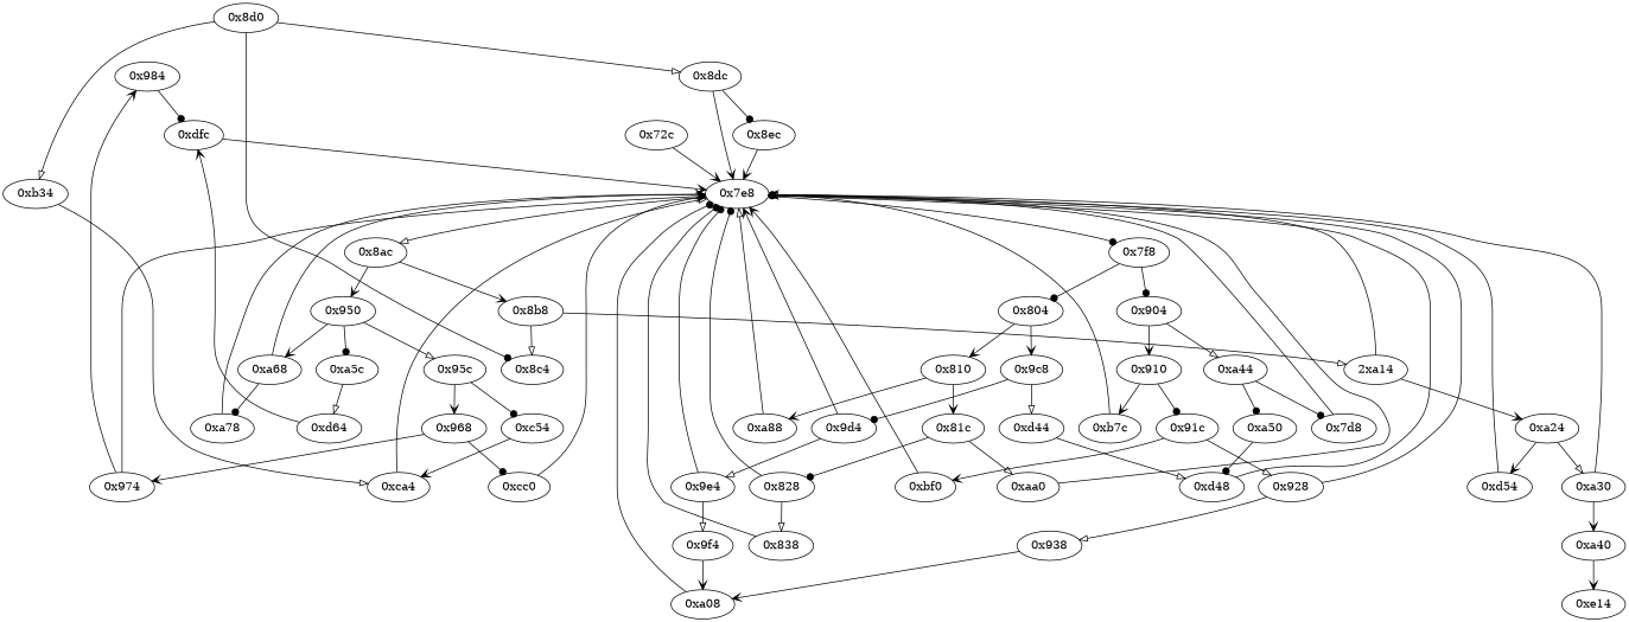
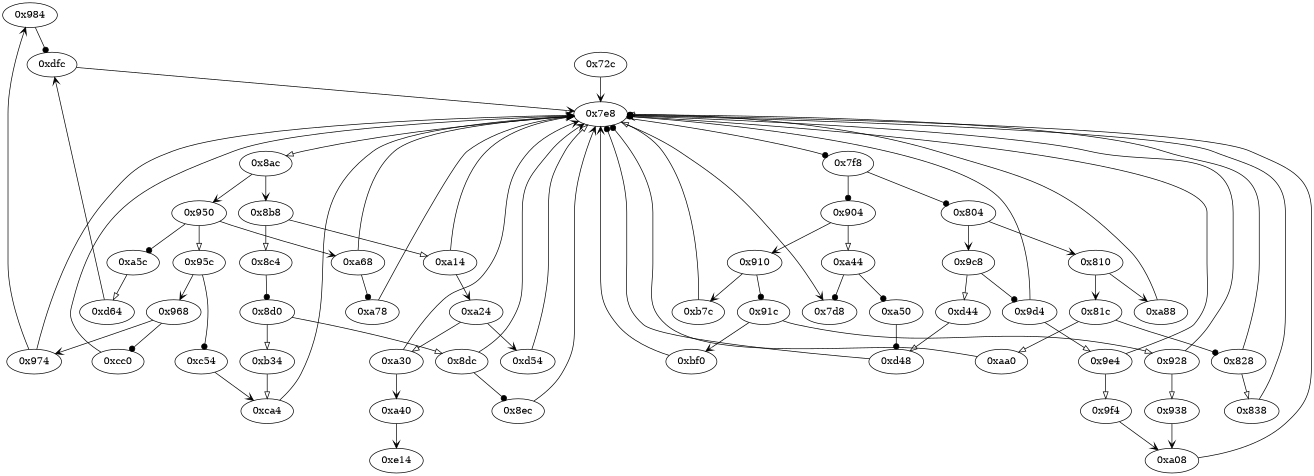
  strict digraph {
    node [opcode="[u'ldr', u'cmp', u'b']"]
    edge [arrowhead=vee]
    "0x984" [opcode="[u'ldr', u'mov', u'ldr', u'sub', u'mul', u'eor', u'and', u'ldr', u'mov', u'mov', u'ldr', u'ldr', u'cmp', u'mov', u'teq', u'ldr', u'b']"]
    "0xdfc" [opcode="[u'mov', u'cmp', u'mov', u'cmp', u'mov', u'b']"]
    "0x7e8" [opcode="[u'mov', u'ldr', u'cmp', u'b']"]
    "0x8ac"
    "0x7f8"
    "0xe14" [opcode="[u'ldr', u'ldr', u'ldr', u'ldr', u'sub', u'ldr', u'sub', u'pop']"]
    "0xc54" [opcode="[u'ldr', u'ldr', u'ldr', u'ldr', u'ldr', u'mov', u'sub', u'cmp', u'sub', u'mov', u'add', u'mul', u'mov', u'mvn', u'ldr', u'orr', u'cmn', u'mov', u'teq', u'ldr']"]
    "0x95c"
    "0x968"
    "0xca4" [opcode="[u'mov', u'cmn', u'mov', u'mov', u'cmp', u'mov', u'b']"]
    "0xcc0" [opcode="[u'sub', u'str', u'ldr', u'bl', u'bl', u'ldr', u'mov', u'ldr', u'ldrb', u'str', u'ldr', u'ldr', u'ldr', u'ldr', u'cmp', u'mov', u'rsb', u'mvn', u'mul', u'mvn', u'mov', u'orr', u'ldr', u'cmn', u'mov', u'teq', u'ldr', u'mov', u'cmn', u'mov', u'cmp', u'mov', u'b']"]
    "0x974" [opcode="[u'ldr', u'cmp', u'mov', u'b']"]
    "0x950"
    "0x8b8"
    "0xa5c"
    "0xa68" [opcode="[u'ldr', u'cmp', u'mov', u'b']"]
    "0x8c4"
-   "0xa14" [opcode="[u'ldr', u'cmp', u'mov', u'b']" label="2xa14"]
+   "0xa14" [opcode="[u'ldr', u'cmp', u'mov', u'b']"]
    "0xd64" [opcode="[u'ldr', u'ldr', u'ldr', u'mov', u'mov', u'mov', u'umull', u'str', u'asr', u'mla', u'mov', u'mla', u'mov', u'mov', u'mov', u'str', u'ldr', u'rsb', u'rsb', u'str', u'ldr', u'ldr', u'ldr', u'add', u'sub', u'sub', u'mul', u'eor', u'and', u'ldr', u'mov', u'mov', u'ldr', u'ldr', u'cmp', u'mov', u'teq', u'mov']"]
    "0x8d0"
    "0xa24"
    "0xa40" [opcode="[u'b']"]
    "0x8ec" [opcode="[u'ldr', u'ldr', u'ldr', u'bl', u'mov', u'b']"]
    "0x804"
    "0x904"
    "0xa78" [opcode="[u'ldr', u'ldr', u'ldr', u'b']"]
    "0xa08" [opcode="[u'str', u'ldr', u'b']"]
    "0xb7c" [opcode="[u'ldr', u'mov', u'str', u'ldr', u'str', u'ldr', u'str', u'ldr', u'ldr', u'sub', u'mul', u'mov', u'eor', u'and', u'ldr', u'mov', u'ldr', u'cmp', u'mov', u'teq', u'ldr', u'ldr', u'mov', u'cmp', u'mov', u'mov', u'cmp', u'mov', u'b']"]
    "0x938" [opcode="[u'ldr', u'str', u'ldr', u'str', u'ldr', u'b']"]
    "0xd54" [opcode="[u'ldr', u'bl', u'mov', u'b']"]
    "0xb34" [opcode="[u'ldr', u'ldr', u'ldr', u'ldr', u'mov', u'sub', u'cmp', u'mul', u'mov', u'mov', u'mvn', u'ldr', u'orr', u'cmn', u'mov', u'teq', u'mov', u'b']"]
    "0x8dc" [opcode="[u'ldr', u'cmp', u'mov', u'b']"]
    "0xa30" [opcode="[u'ldr', u'cmp', u'mov', u'b']"]
    "0x9f4" [opcode="[u'mov', u'str', u'mov', u'str', u'mov']"]
    "0x9c8"
    "0x810"
    "0xd44" [opcode="[u'mov']"]
    "0x9d4" [opcode="[u'ldr', u'cmp', u'mov', u'b']"]
    "0xa88" [opcode="[u'ldrb', u'ldr', u'ldr', u'cmp', u'mov', u'b']"]
    "0x81c"
    "0xd48" [opcode="[u'str', u'mov', u'b']"]
    "0x9e4" [opcode="[u'ldr', u'cmp', u'mov', u'b']"]
    "0x828" [opcode="[u'ldr', u'cmp', u'mov', u'b']"]
    "0xaa0" [opcode="[u'sub', u'bl', u'bl', u'ldr', u'b']"]
    "0xa44"
    "0x910"
    "0xa50" [opcode="[u'ldr', u'mov', u'b']"]
    "0x7d8" [opcode="[u'ldr', u'cmp', u'mov', u'ldr']"]
    "0x91c"
    "0x928" [opcode="[u'ldr', u'cmp', u'mov', u'b']"]
    "0xbf0" [opcode="[u'ldr', u'ldr', u'ldr', u'ldr', u'sub', u'sub', u'add', u'mul', u'mvn', u'ldr', u'orr', u'mov', u'cmn', u'mov', u'ldr', u'cmp', u'mov', u'mov', u'mov', u'cmn', u'mov', u'mov', u'teq', u'mov', u'b']"]
    "0x838" [opcode="[u'ldr', u'ldr', u'ldr', u'cmp', u'mov', u'mov', u'strb', u'ldr', u'ldr', u'sub', u'mul', u'eor', u'and', u'ldr', u'ldr', u'ldr', u'mov', u'mov', u'cmp', u'mov', u'cmp', u'mov', u'mov', u'cmp', u'mov', u'mov', u'teq', u'mov', u'b']"]
    "0x72c" [opcode="[u'push', u'add', u'sub', u'str', u'ldr', u'cmp', u'mvn', u'ldr', u'ldr', u'str', u'ldr', u'ldr', u'ldr', u'ldr', u'ldr', u'ldr', u'ldr', u'mov', u'ldr', u'str', u'ldr', u'str', u'ldr', u'str', u'ldr', u'str', u'ldr', u'str', u'ldr', u'str', u'ldr', u'str', u'ldr', u'add', u'str', u'ldr', u'add', u'str', u'str', u'str', u'str', u'str', u'b']"]
    "0x984" -> "0xdfc" [arrowhead=dot]
    "0xdfc" -> "0x7e8"
    "0x7e8" -> "0x8ac" [arrowhead=onormal]
    "0x7e8" -> "0x7f8" [arrowhead=dot]
    "0x8ac" -> "0x950"
    "0x8ac" -> "0x8b8"
    "0x7f8" -> "0x804" [arrowhead=dot]
    "0x7f8" -> "0x904" [arrowhead=dot]
    "0xc54" -> "0xca4"
    "0x95c" -> "0xc54" [arrowhead=dot]
    "0x95c" -> "0x968"
    "0x968" -> "0xcc0" [arrowhead=dot]
    "0x968" -> "0x974"
    "0xca4" -> "0x7e8" [arrowhead=onormal]
    "0xcc0" -> "0x7e8"
    "0x974" -> "0x984"
    "0x974" -> "0x7e8"
    "0x950" -> "0x95c" [arrowhead=onormal]
    "0x950" -> "0xa5c" [arrowhead=dot]
    "0x950" -> "0xa68"
    "0x8b8" -> "0x8c4" [arrowhead=onormal]
    "0x8b8" -> "0xa14" [arrowhead=onormal]
    "0xa5c" -> "0xd64" [arrowhead=onormal]
    "0xa68" -> "0x7e8"
    "0xa68" -> "0xa78" [arrowhead=dot]
-   "0x8d0" -> "0x8c4" [arrowhead=dot]
+   "0x8c4" -> "0x8d0" [arrowhead=dot]
    "0xa14" -> "0x7e8" [arrowhead=onormal]
    "0xa14" -> "0xa24"
    "0xd64" -> "0xdfc"
    "0x8d0" -> "0xb34" [arrowhead=onormal]
    "0x8d0" -> "0x8dc" [arrowhead=onormal]
    "0xa24" -> "0xd54"
    "0xa24" -> "0xa30" [arrowhead=onormal]
    "0xa40" -> "0xe14"
    "0x8ec" -> "0x7e8"
    "0x804" -> "0x9c8"
    "0x804" -> "0x810"
    "0x904" -> "0xa44" [arrowhead=onormal]
    "0x904" -> "0x910"
    "0xa78" -> "0x7e8"
    "0xa08" -> "0x7e8" [arrowhead=dot]
    "0xb7c" -> "0x7e8" [arrowhead=onormal]
    "0x938" -> "0xa08"
    "0xd54" -> "0x7e8" [arrowhead=onormal]
    "0xb34" -> "0xca4" [arrowhead=onormal]
    "0x8dc" -> "0x7e8"
    "0x8dc" -> "0x8ec" [arrowhead=dot]
    "0xa30" -> "0x7e8"
    "0xa30" -> "0xa40"
    "0x9f4" -> "0xa08"
    "0x9c8" -> "0xd44" [arrowhead=onormal]
    "0x9c8" -> "0x9d4" [arrowhead=dot]
    "0x810" -> "0xa88"
    "0x810" -> "0x81c"
    "0xd44" -> "0xd48" [arrowhead=onormal]
    "0x9d4" -> "0x7e8"
    "0x9d4" -> "0x9e4" [arrowhead=onormal]
    "0xa88" -> "0x7e8" [arrowhead=onormal]
    "0x81c" -> "0x828" [arrowhead=dot]
    "0x81c" -> "0xaa0" [arrowhead=onormal]
    "0xd48" -> "0x7e8" [arrowhead=dot]
    "0x9e4" -> "0x7e8" [arrowhead=dot]
    "0x9e4" -> "0x9f4" [arrowhead=onormal]
    "0x828" -> "0x7e8" [arrowhead=dot]
    "0x828" -> "0x838" [arrowhead=onormal]
    "0xaa0" -> "0x7e8" [arrowhead=dot]
    "0xa44" -> "0xa50" [arrowhead=dot]
    "0xa44" -> "0x7d8" [arrowhead=dot]
    "0x910" -> "0xb7c"
    "0x910" -> "0x91c" [arrowhead=dot]
    "0xa50" -> "0xd48" [arrowhead=dot]
-   "0x7d8" -> "0x7e8"
+   "0x7e8" -> "0x7d8"
    "0x91c" -> "0x928" [arrowhead=onormal]
    "0x91c" -> "0xbf0"
    "0x928" -> "0x7e8" [arrowhead=dot]
    "0x928" -> "0x938" [arrowhead=onormal]
    "0xbf0" -> "0x7e8"
    "0x838" -> "0x7e8" [arrowhead=dot]
    "0x72c" -> "0x7e8"
  }
